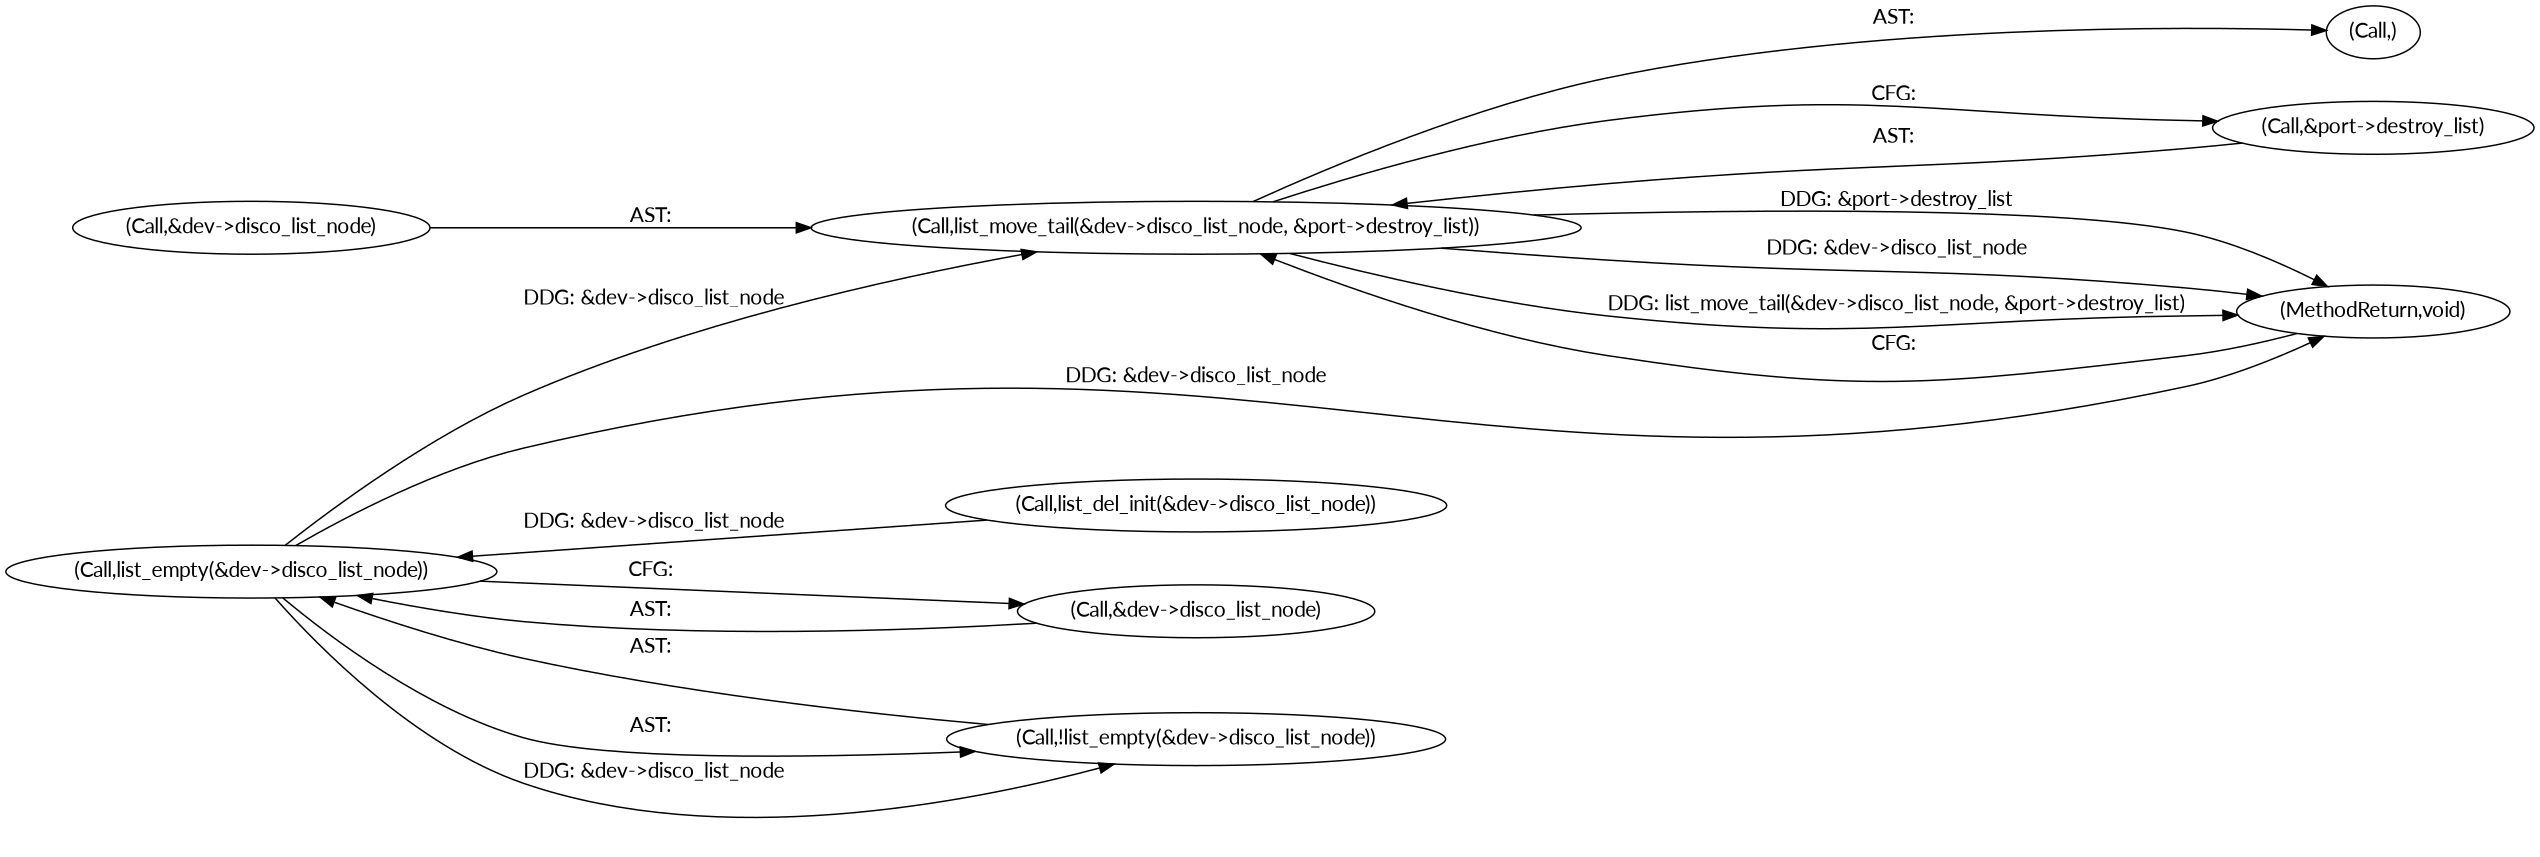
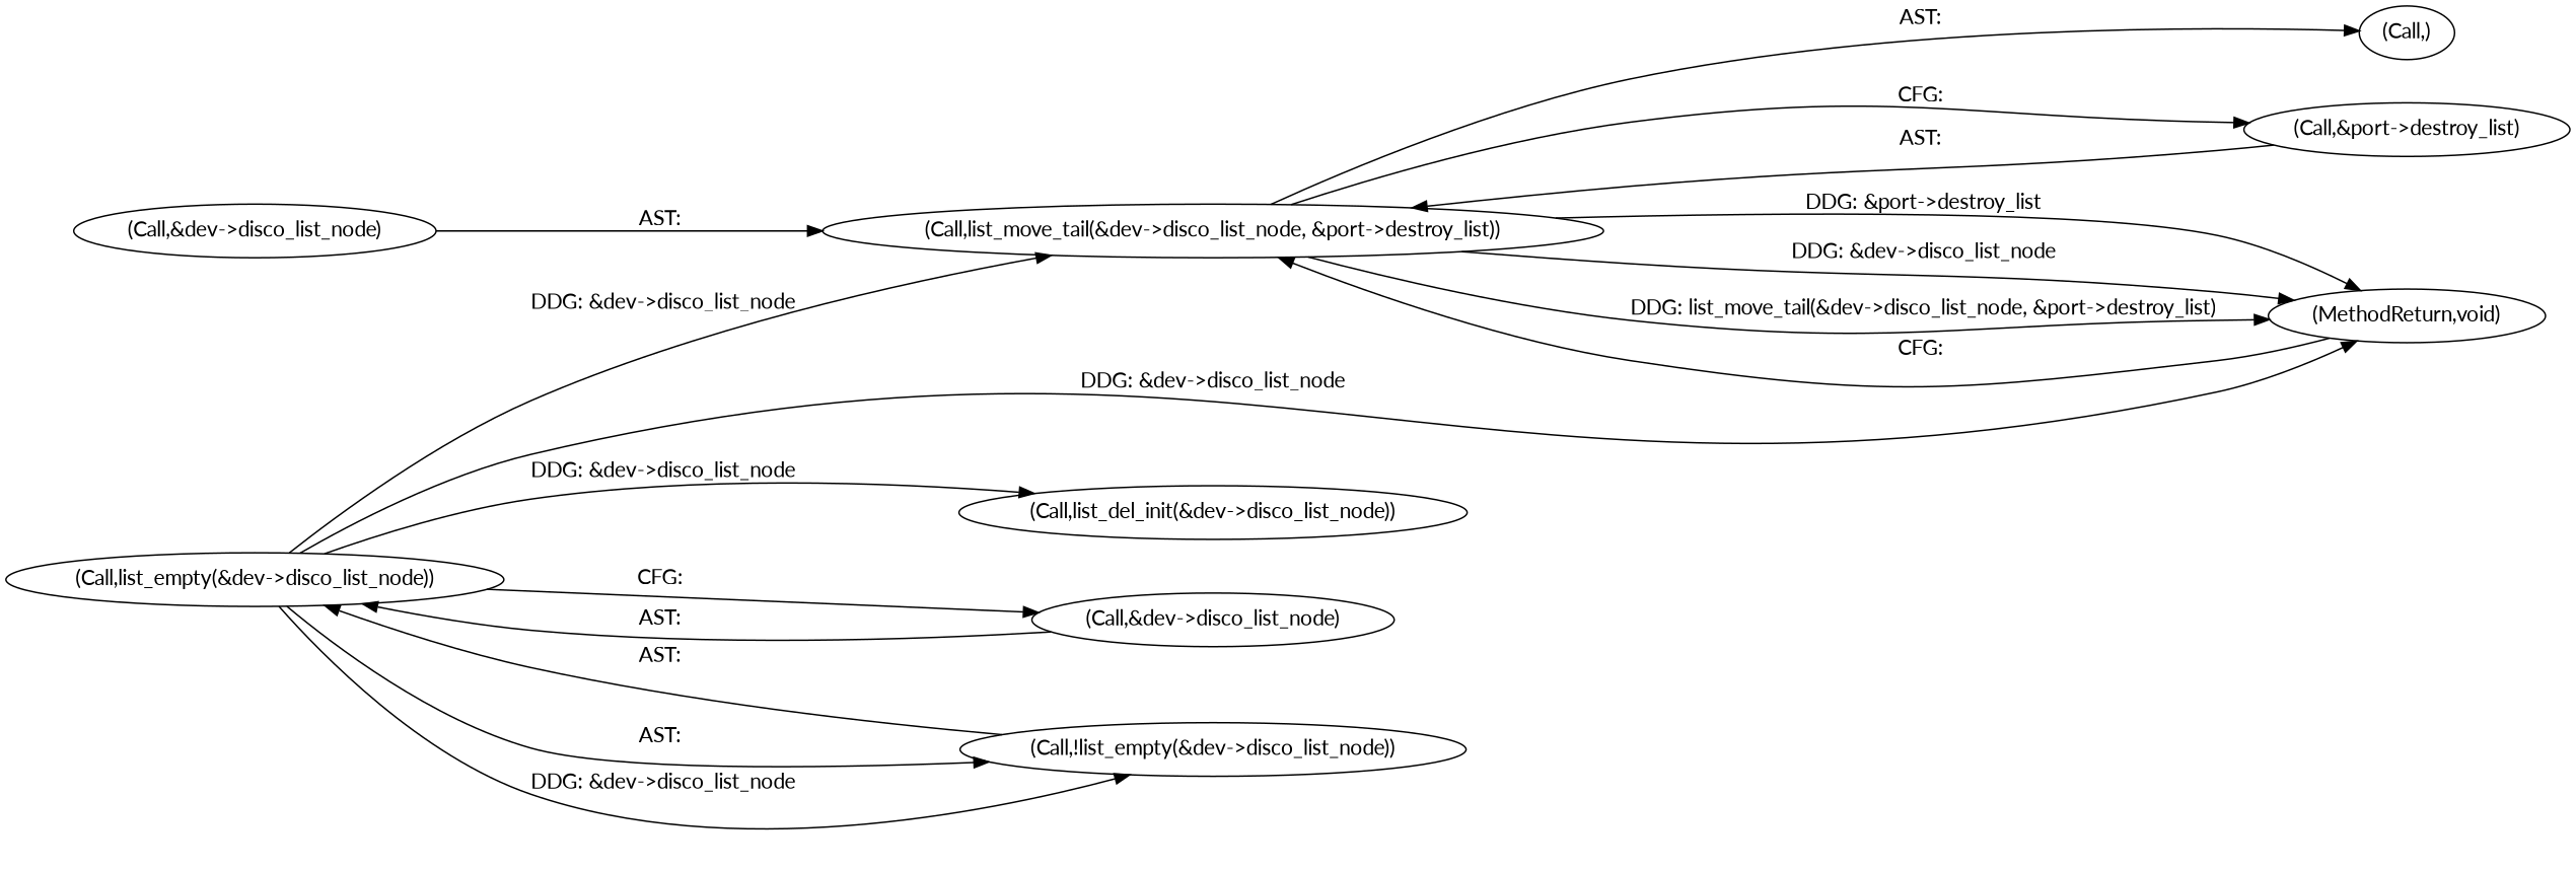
  digraph {
    fontname=Lato
    rankdir=LR
    node [fontname=Lato]
    edge [fontname=Lato]
    n1 [label="(Call,list_move_tail(&dev->disco_list_node, &port->destroy_list))"]
    n2 [label="(Call,&port->destroy_list)"]
    n3 [label="(MethodReturn,void)"]
    n4 [label="(Call,)"]
    n5 [label="(Call,list_empty(&dev->disco_list_node))"]
    n6 [label="(Call,list_del_init(&dev->disco_list_node))"]
    n7 [label="(Call,&dev->disco_list_node)"]
    n8 [label="(Call,!list_empty(&dev->disco_list_node))"]
    n9 [label="(Call,&dev->disco_list_node)"]
    n1 -> n2 [label="CFG: "]
    n1 -> n3 [label="DDG: &port->destroy_list"]
    n1 -> n3 [label="DDG: &dev->disco_list_node"]
    n1 -> n3 [label="DDG: list_move_tail(&dev->disco_list_node, &port->destroy_list)"]
    n1 -> n4 [label="AST: "]
    n2 -> n1 [label="AST: "]
    n3 -> n1 [label="CFG: "]
    n5 -> n1 [label="DDG: &dev->disco_list_node"]
    n5 -> n3 [label="DDG: &dev->disco_list_node"]
-   n6 -> n5 [label="DDG: &dev->disco_list_node"]
+   n5 -> n6 [label="DDG: &dev->disco_list_node"]
    n5 -> n7 [label="CFG: "]
    n5 -> n8 [label="AST: "]
    n5 -> n8 [label="DDG: &dev->disco_list_node"]
    n7 -> n5 [label="AST: "]
    n8 -> n5 [label="AST: "]
    n9 -> n1 [label="AST: "]
  }
